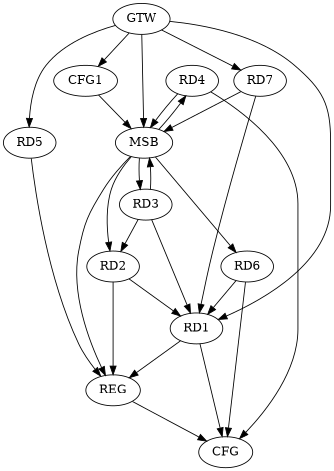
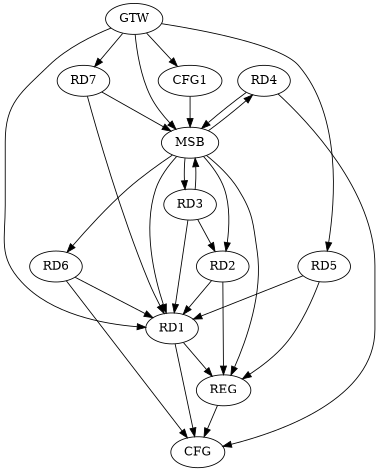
  strict digraph {
    n1 [label=RD1]
    n2 [label=REG]
    n3 [label=CFG]
    n4 [label=RD2]
    n5 [label=RD3]
    n6 [label=MSB]
    n7 [label=RD4]
    n8 [label=RD6]
    n9 [label=RD5]
    n10 [label=RD7]
    n11 [label=CFG1]
    n12 [label=GTW]
    n1 -> n2
    n1 -> n3
    n2 -> n3
    n4 -> n1
    n4 -> n2
    n5 -> n1
    n5 -> n4
    n5 -> n6
+   n6 -> n1
    n6 -> n2
    n6 -> n4
    n6 -> n5
    n6 -> n7
    n6 -> n8
    n7 -> n3
    n7 -> n6
    n8 -> n1
    n8 -> n3
+   n9 -> n1
    n9 -> n2
    n10 -> n1
    n10 -> n6
    n11 -> n6
    n12 -> n1
    n12 -> n6
    n12 -> n9
    n12 -> n10
    n12 -> n11
  }
